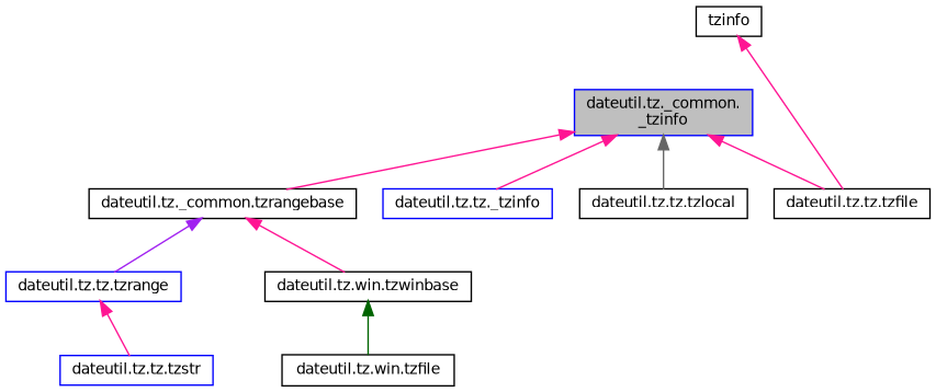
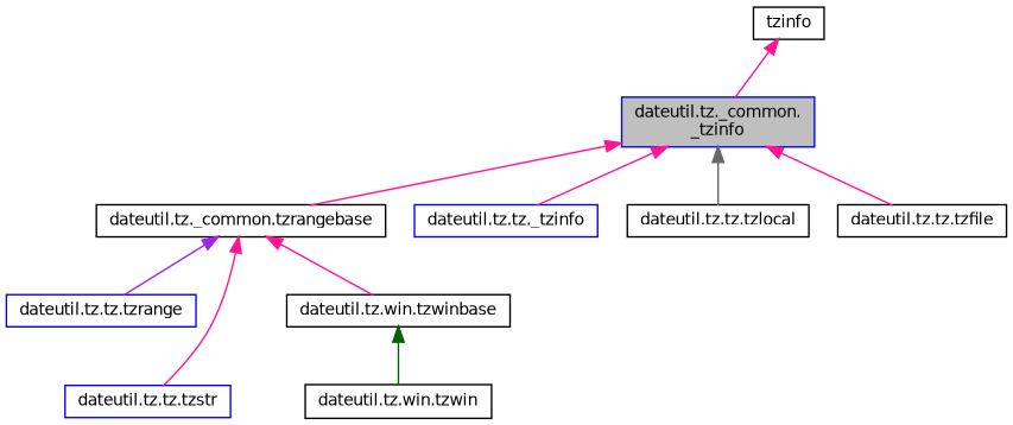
  digraph {
    rankdir=TB
    node [color=black fillcolor=white fontname=Helvetica fontsize=10 shape=record style=filled]
    edge [color=deeppink dir=back fontname=Helvetica fontsize=10 labelfontname=Helvetica labelfontsize=10 style=solid]
    n1 [color=blue fillcolor=grey75 fontcolor=black height=0.2 label="dateutil.tz._common.\l_tzinfo" width=0.4]
    n2 [height=0.2 label="dateutil.tz._common.tzrangebase" width=0.4]
    n3 [color=blue height=0.2 label="dateutil.tz.tz._tzinfo" width=0.4]
    n4 [height=0.2 label="dateutil.tz.tz.tzfile" width=0.4]
    n5 [height=0.2 label="dateutil.tz.tz.tzlocal" width=0.4]
    n6 [color=blue height=0.2 label="dateutil.tz.tz.tzrange" width=0.4]
    n7 [height=0.2 label="dateutil.tz.win.tzwinbase" width=0.4]
    n8 [height=0.2 label=tzinfo width=0.4]
    n9 [color=blue height=0.2 label="dateutil.tz.tz.tzstr" width=0.4]
-   n10 [height=0.2 label="dateutil.tz.win.tzfile" width=0.4]
+   n10 [height=0.2 label="dateutil.tz.win.tzwin" width=0.4]
    n1 -> n2
    n1 -> n3
    n1 -> n4
    n1 -> n5 [color=gray40]
    n2 -> n6 [color=purple]
    n2 -> n7
-   n6 -> n9
+   n2 -> n9
    n7 -> n10 [color=darkgreen]
-   n8 -> n4
+   n8 -> n1
  }
